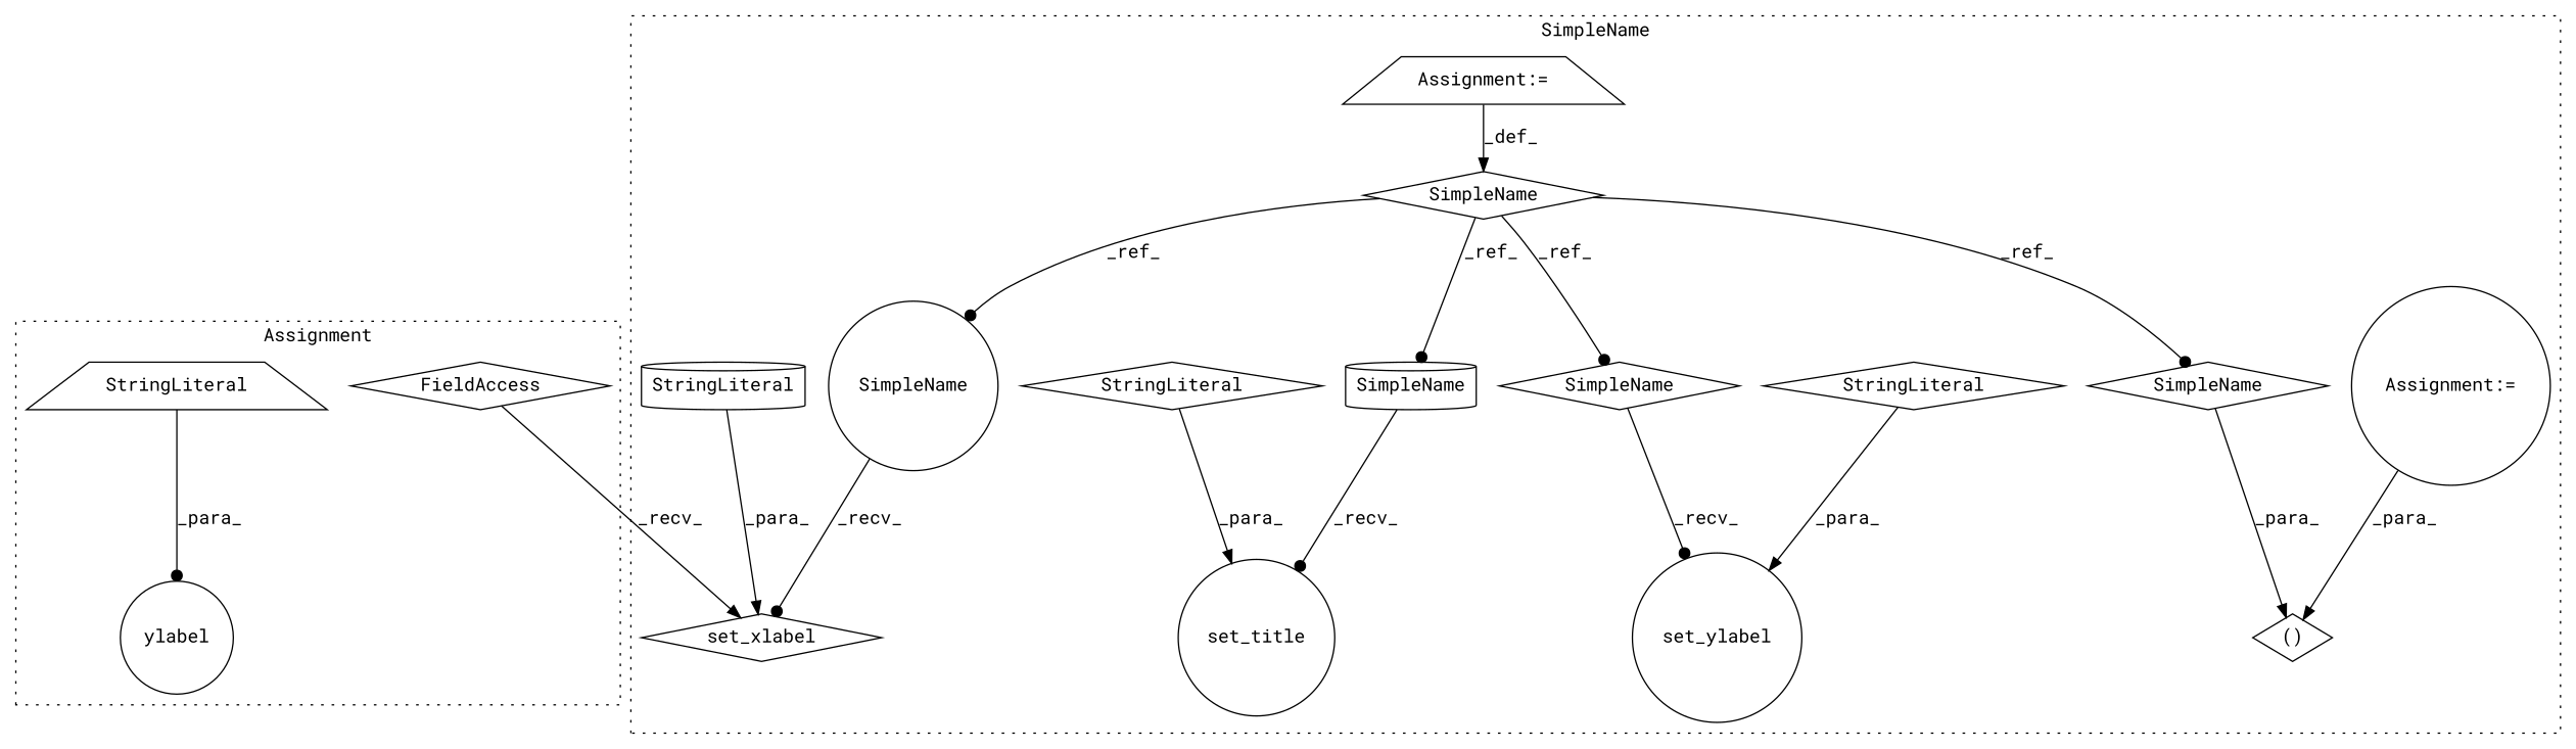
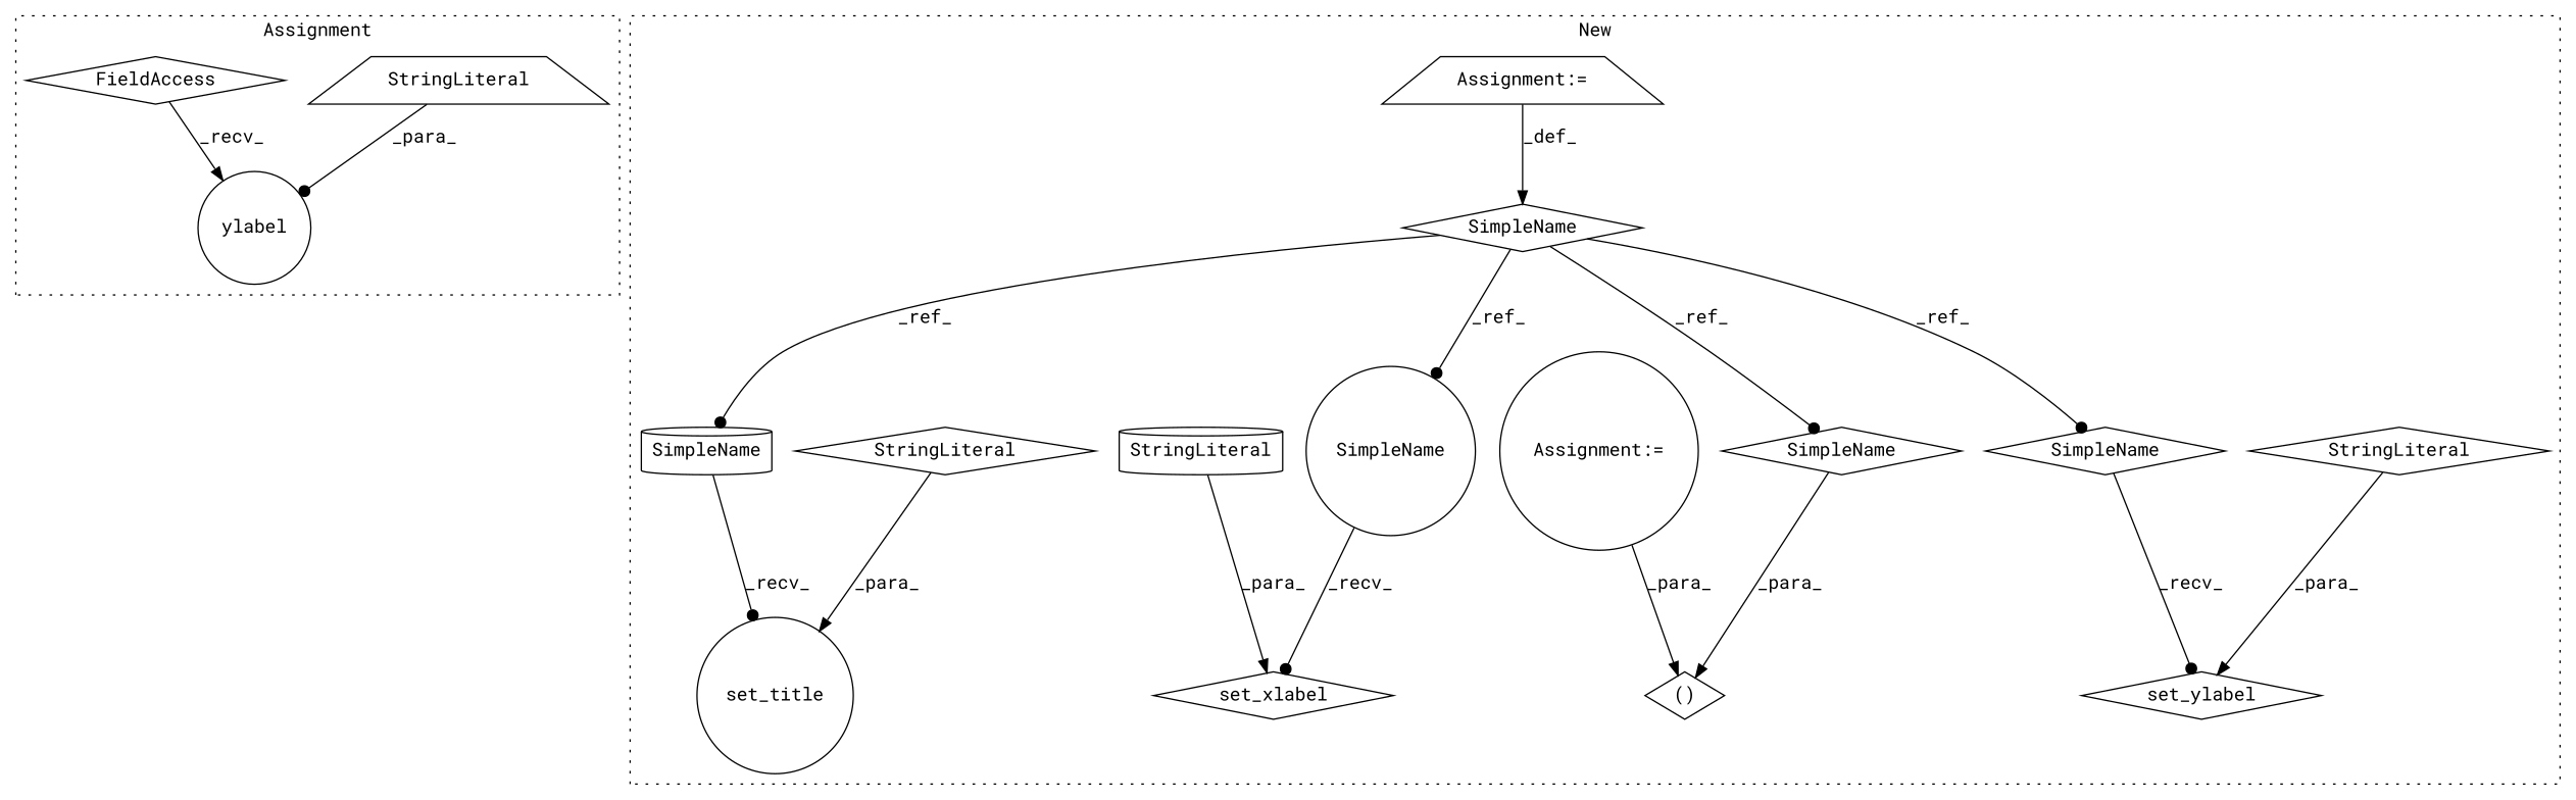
  digraph {
    fontname="Roboto Mono"
    node [a=42 fontname="Roboto Mono" l=3 s=314 shape=diamond]
    edge [arrowhead=dot fontname="Roboto Mono"]
    n1 [a=32 l="7,1" label=ylabel s="1316,1348" shape=circle]
    n2 [a=45 l=25 label=StringLiteral s=1323 shape=trapezium]
    n3 [a=22 l=10 label=FieldAccess s=1298]
-   n4 [a=32 l="11,1" label=set_ylabel s="1357,1393" shape=circle]
+   n4 [a=32 l="11,1" label=set_ylabel s="1357,1393"]
    n5 [a=45 l=25 label=StringLiteral s=1368]
    n6 [label=SimpleName]
    n7 [a=32 l="11,1" label=set_xlabel s="1314,1346"]
    n8 [a=45 l=21 label=StringLiteral s=1325 shape=cylinder]
    n9 [a=106 l=20 label="()" s=1075]
    n10 [a=7 l=4 label="Assignment:=" s=130 shape=circle]
    n11 [a=32 l="10,1" label=set_title s="1893,1937" shape=circle]
    n12 [a=7 label="Assignment:=" shape=trapezium]
    n13 [a=45 l=34 label=StringLiteral s=1903]
    n14 [label=SimpleName s=1353]
    n15 [label=SimpleName s=1310 shape=circle]
    n16 [label=SimpleName s=1092]
    n17 [label=SimpleName s=1889 shape=cylinder]
    subgraph cluster_1 {
      label=Assignment
      style=dotted
      n1
      n2
      n3
    }
    subgraph cluster_2 {
-     label=SimpleName
+     label=New
      style=dotted
      n4
      n5
      n6
      n7
      n8
      n9
      n10
      n11
      n12
      n13
      n14
      n15
      n16
      n17
    }
    n2 -> n1 [label=_para_]
-   n3 -> n7 [arrowhead=normal label=_recv_]
+   n3 -> n1 [arrowhead=normal label=_recv_]
    n5 -> n4 [arrowhead=normal label=_para_]
    n6 -> n14 [label=_ref_]
    n6 -> n15 [label=_ref_]
    n6 -> n16 [label=_ref_]
    n6 -> n17 [label=_ref_]
    n8 -> n7 [arrowhead=normal label=_para_]
    n10 -> n9 [arrowhead=normal label=_para_]
    n12 -> n6 [arrowhead=normal label=_def_]
    n13 -> n11 [arrowhead=normal label=_para_]
    n14 -> n4 [label=_recv_]
    n15 -> n7 [label=_recv_]
    n16 -> n9 [arrowhead=normal label=_para_]
    n17 -> n11 [label=_recv_]
  }
